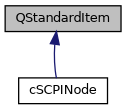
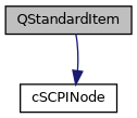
  digraph {
    node [color=black fontname=Helvetica fontsize=10 shape=record style=filled]
    n1 [fillcolor=grey75 fontcolor=black height=0.2 label=QStandardItem width=0.4]
    n2 [fillcolor=white height=0.2 label=cSCPINode width=0.4]
-   n1 -> n2 [color=midnightblue dir=back fontname=Helvetica fontsize=10 labelfontname=Helvetica labelfontsize=10 style=solid]
+   n2 -> n1 [color=midnightblue dir=back fontname=Helvetica fontsize=10 labelfontname=Helvetica labelfontsize=10 style=solid]
  }
